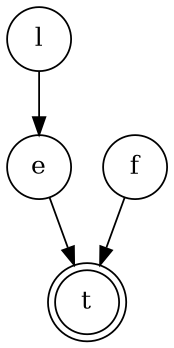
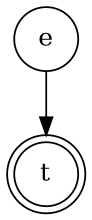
  digraph {
    node [color=black shape=circle]
    t [shape=doublecircle]
-   l
    e
-   f
-   l -> e
    e -> t
-   f -> t
  }
